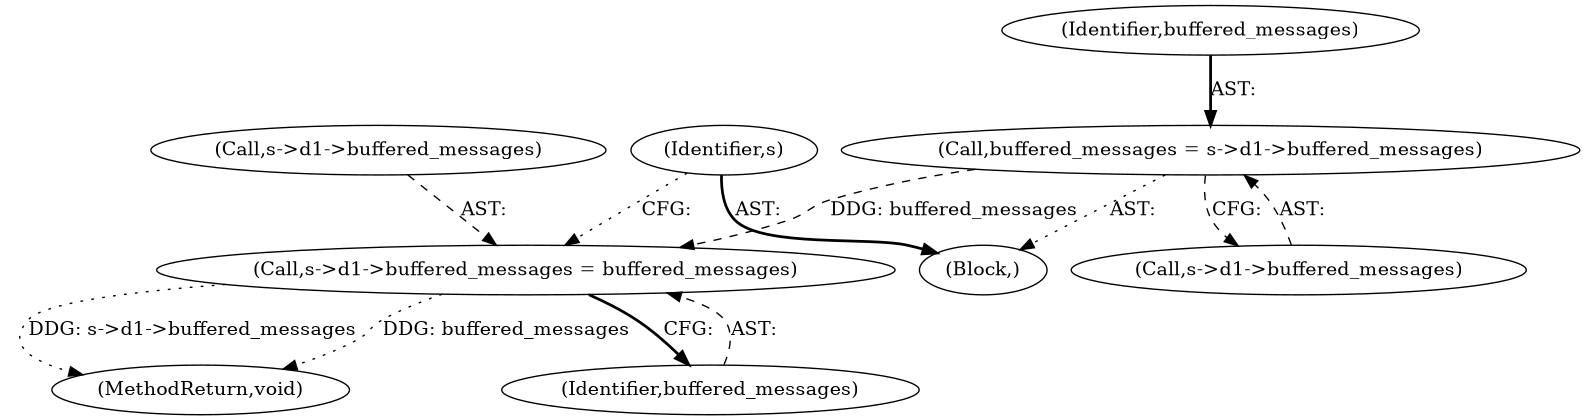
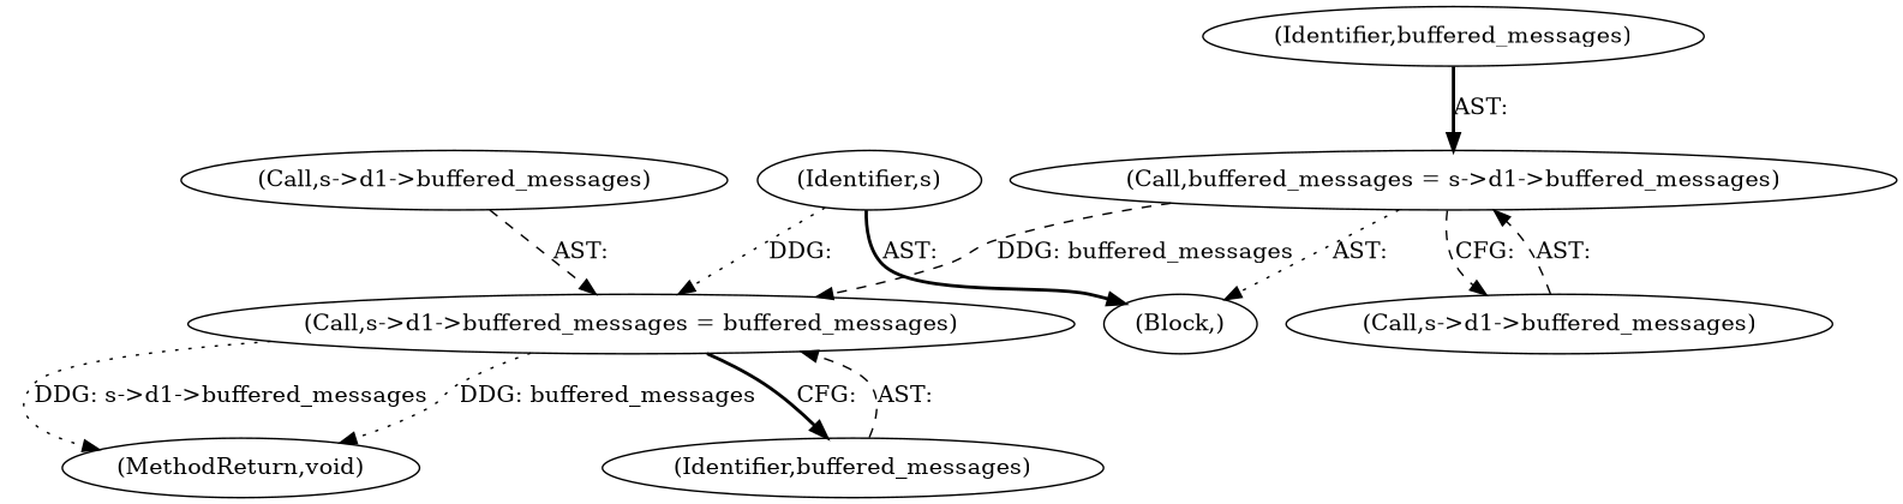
  digraph {
    edge [style=dashed]
    n1 [label="(Call,buffered_messages = s->d1->buffered_messages)"]
    n2 [label="(Call,s->d1->buffered_messages = buffered_messages)"]
    n3 [label="(Block,)"]
    n4 [label="(Call,s->d1->buffered_messages)"]
    n5 [label="(MethodReturn,void)"]
    n6 [label="(Identifier,buffered_messages)"]
    n7 [label="(Identifier,buffered_messages)"]
    n8 [label="(Call,s->d1->buffered_messages)"]
    n9 [label="(Identifier,s)"]
    n1 -> n2 [label="DDG: buffered_messages"]
    n1 -> n3 [label="AST: " style=dotted]
    n1 -> n4 [label="CFG: "]
    n2 -> n5 [label="DDG: s->d1->buffered_messages" style=dotted]
    n2 -> n5 [label="DDG: buffered_messages" style=dotted]
    n2 -> n6 [label="CFG: " style=bold]
    n4 -> n1 [label="AST: "]
    n6 -> n2 [label="AST: "]
    n7 -> n1 [label="AST: " style=bold]
    n8 -> n2 [label="AST: "]
-   n9 -> n2 [label="CFG: " style=dotted]
+   n9 -> n2 [label="DDG: " style=dotted]
    n9 -> n3 [label="AST: " style=bold]
  }
